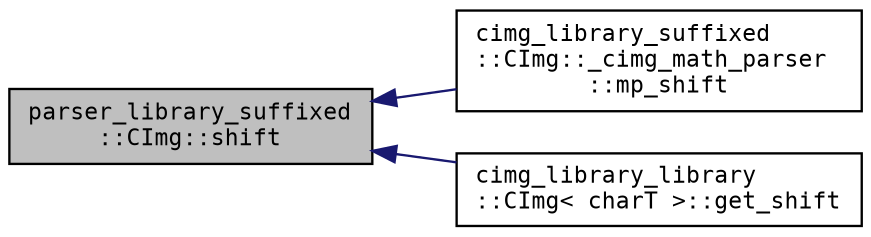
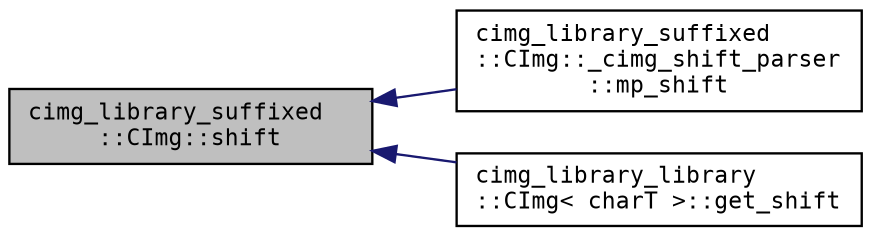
  digraph {
    fontname="DejaVu Sans Mono"
    rankdir=LR
    node [color=black fillcolor=white fontname="DejaVu Sans Mono" fontsize=10 shape=record style=filled]
    edge [color=midnightblue dir=back fontname="DejaVu Sans Mono" fontsize=10 labelfontname=Helvetica labelfontsize=10 style=solid]
-   n1 [fillcolor=grey75 fontcolor=black height=0.2 label="parser_library_suffixed\l::CImg::shift" width=0.4]
-   n2 [height=0.2 label="cimg_library_suffixed\l::CImg::_cimg_math_parser\l::mp_shift" width=0.4]
+   n1 [fillcolor=grey75 fontcolor=black height=0.2 label="cimg_library_suffixed\l::CImg::shift" width=0.4]
+   n2 [height=0.2 label="cimg_library_suffixed\l::CImg::_cimg_shift_parser\l::mp_shift" width=0.4]
    n3 [height=0.2 label="cimg_library_library\l::CImg\< charT \>::get_shift" width=0.4]
    n1 -> n2
    n1 -> n3
  }
